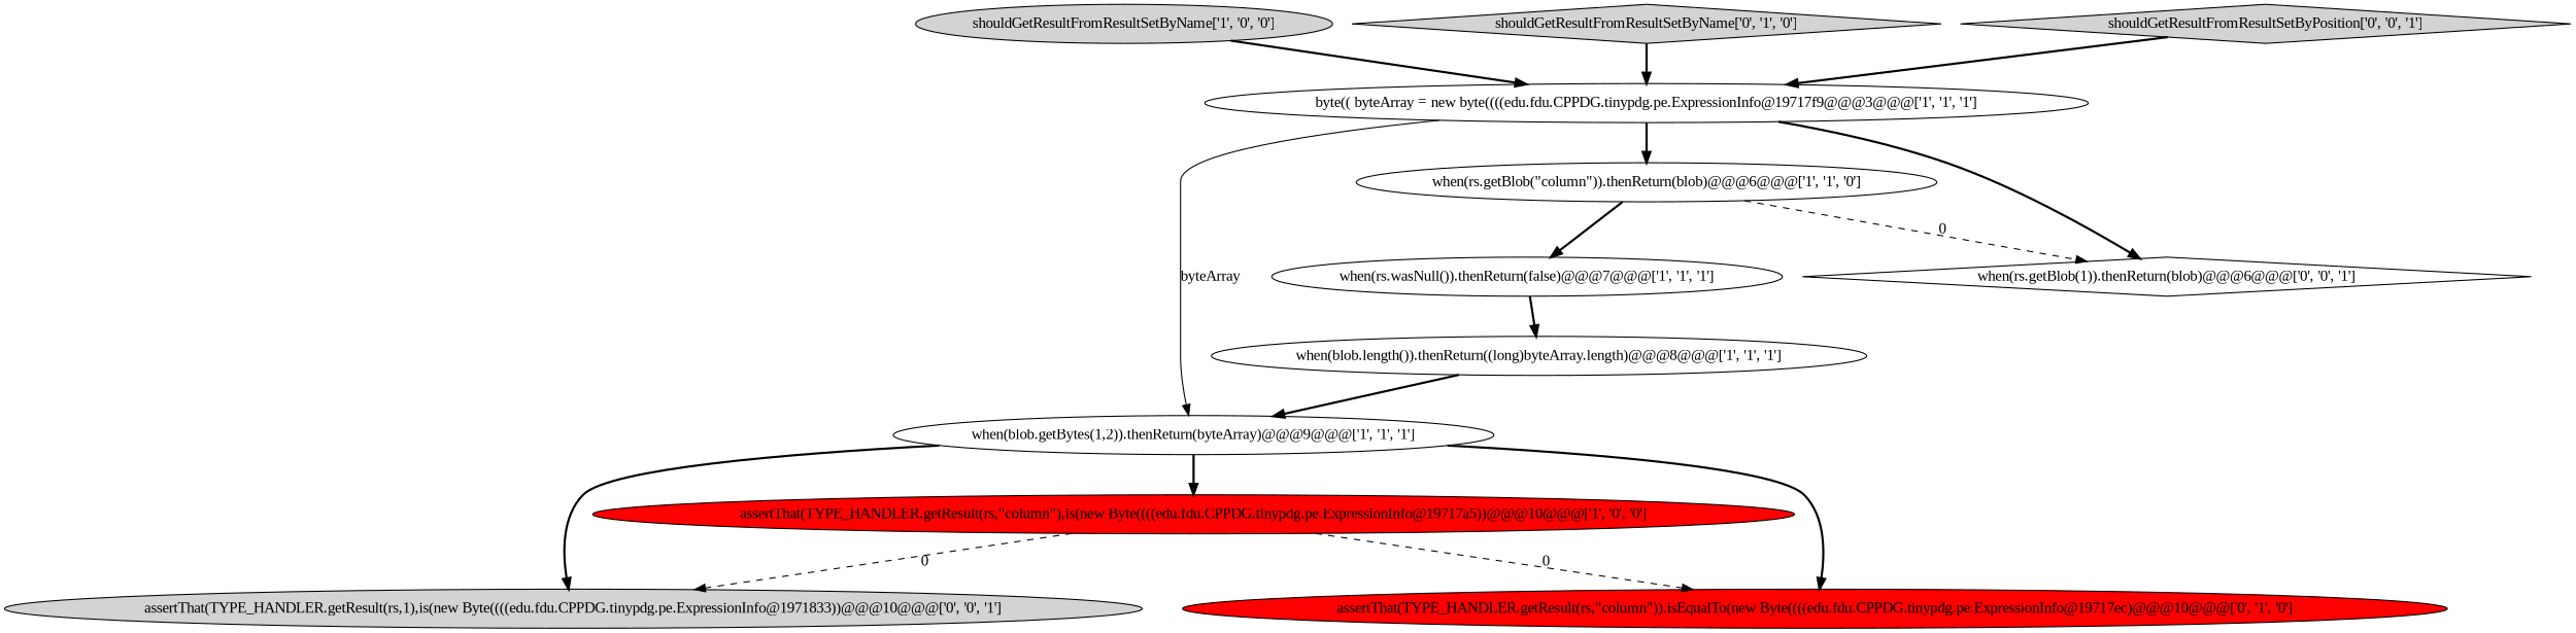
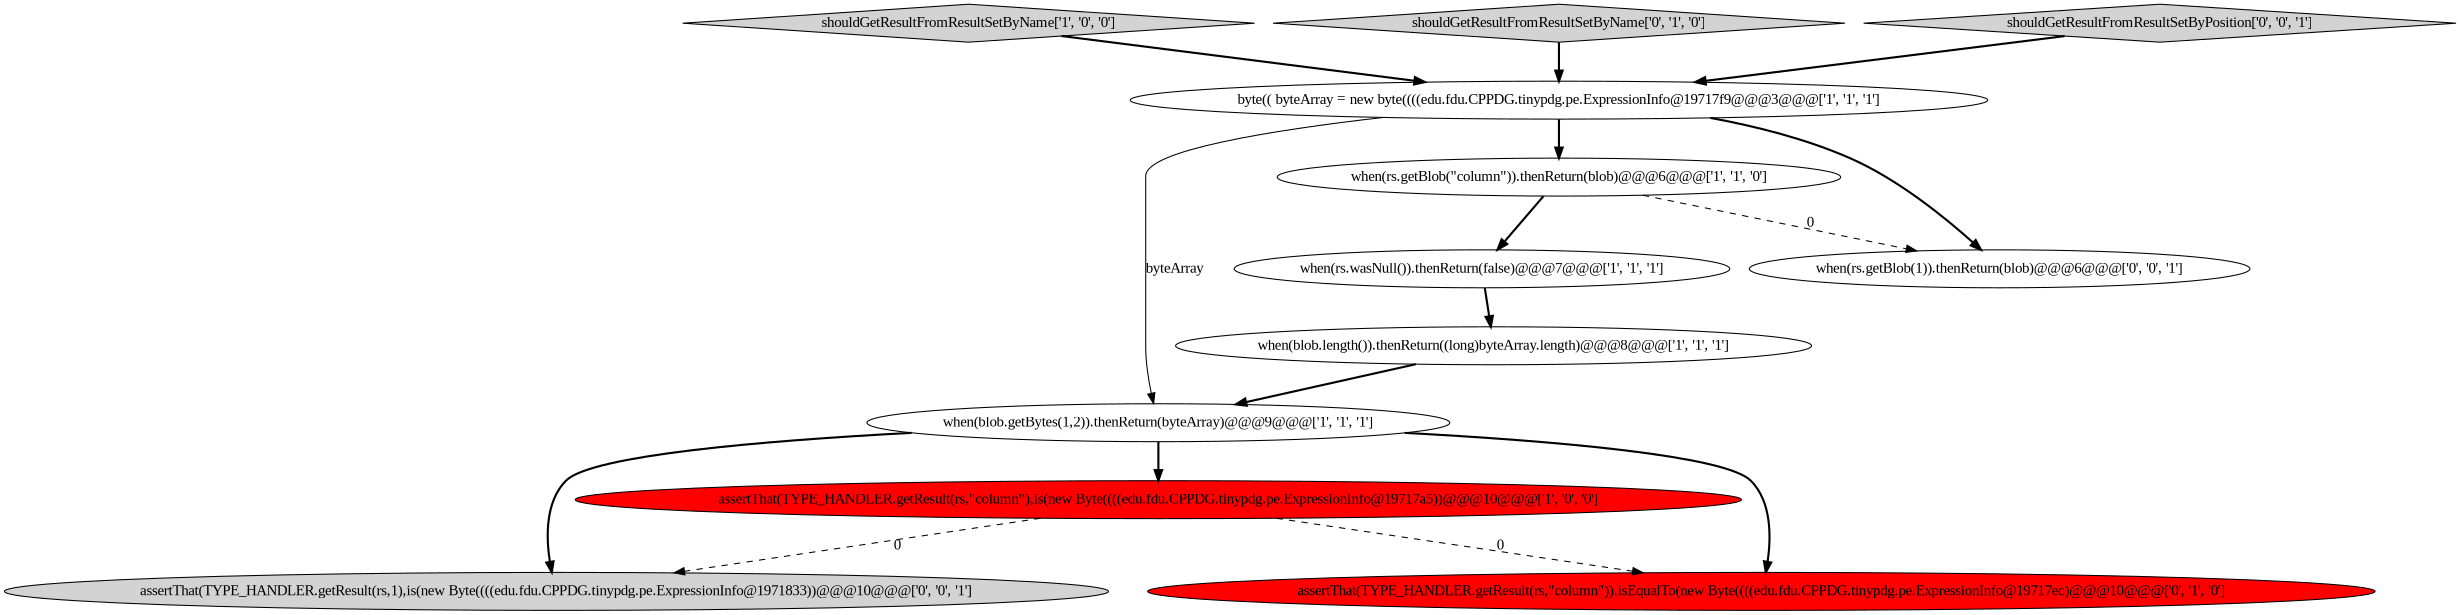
  digraph {
    fontname="Liberation Serif"
    node [fillcolor=white fontname="Liberation Serif" shape=ellipse style=filled]
    edge [fontname="Liberation Serif" style=bold]
    n1 [label="when(blob.getBytes(1,2)).thenReturn(byteArray)@@@9@@@['1', '1', '1']"]
    n2 [fillcolor=lightgray label="assertThat(TYPE_HANDLER.getResult(rs,1),is(new Byte((((edu.fdu.CPPDG.tinypdg.pe.ExpressionInfo@1971833))@@@10@@@['0', '0', '1']"]
    n3 [fillcolor=red label="assertThat(TYPE_HANDLER.getResult(rs,\"column\"),is(new Byte((((edu.fdu.CPPDG.tinypdg.pe.ExpressionInfo@19717a5))@@@10@@@['1', '0', '0']"]
    n4 [fillcolor=red label="assertThat(TYPE_HANDLER.getResult(rs,\"column\")).isEqualTo(new Byte((((edu.fdu.CPPDG.tinypdg.pe.ExpressionInfo@19717ec)@@@10@@@['0', '1', '0']"]
-   n5 [fillcolor=lightgray label="shouldGetResultFromResultSetByName['1', '0', '0']"]
+   n5 [fillcolor=lightgray label="shouldGetResultFromResultSetByName['1', '0', '0']" shape=diamond]
    n6 [label="byte(( byteArray = new byte((((edu.fdu.CPPDG.tinypdg.pe.ExpressionInfo@19717f9@@@3@@@['1', '1', '1']"]
    n7 [label="when(rs.getBlob(\"column\")).thenReturn(blob)@@@6@@@['1', '1', '0']"]
-   n8 [label="when(rs.getBlob(1)).thenReturn(blob)@@@6@@@['0', '0', '1']" shape=diamond]
+   n8 [label="when(rs.getBlob(1)).thenReturn(blob)@@@6@@@['0', '0', '1']"]
    n9 [label="when(blob.length()).thenReturn((long)byteArray.length)@@@8@@@['1', '1', '1']"]
    n10 [fillcolor=lightgray label="shouldGetResultFromResultSetByName['0', '1', '0']" shape=diamond]
    n11 [label="when(rs.wasNull()).thenReturn(false)@@@7@@@['1', '1', '1']"]
    n12 [fillcolor=lightgray label="shouldGetResultFromResultSetByPosition['0', '0', '1']" shape=diamond]
    n1 -> n2
    n1 -> n3
    n1 -> n4
    n3 -> n2 [label=0 style=dashed]
    n3 -> n4 [label=0 style=dashed]
    n5 -> n6
    n6 -> n1 [label=byteArray style=solid]
    n6 -> n7
    n6 -> n8
    n7 -> n8 [label=0 style=dashed]
    n7 -> n11
    n9 -> n1
    n10 -> n6
    n11 -> n9
    n12 -> n6
  }
